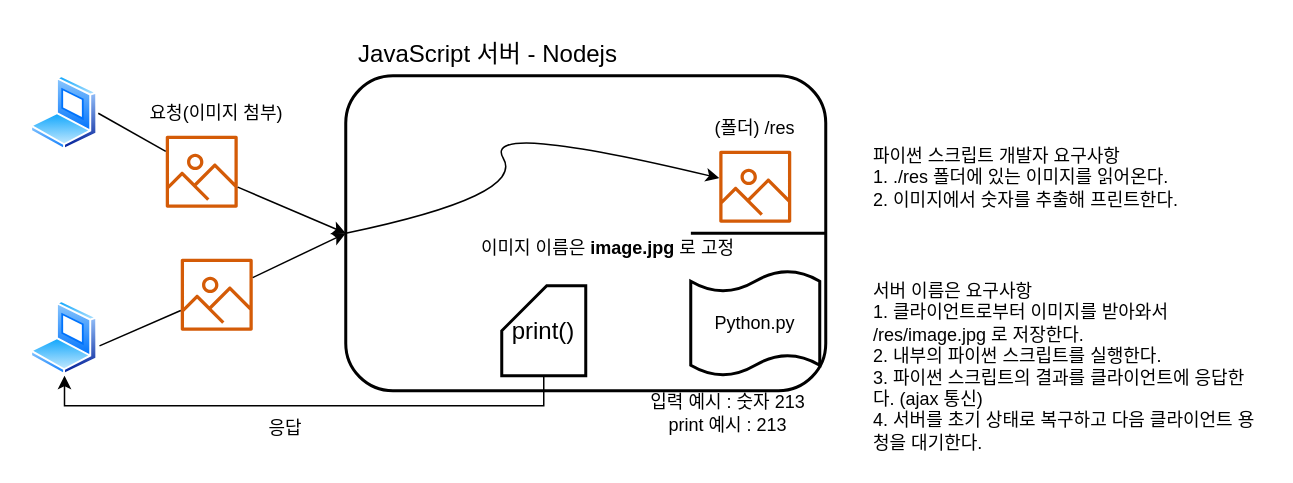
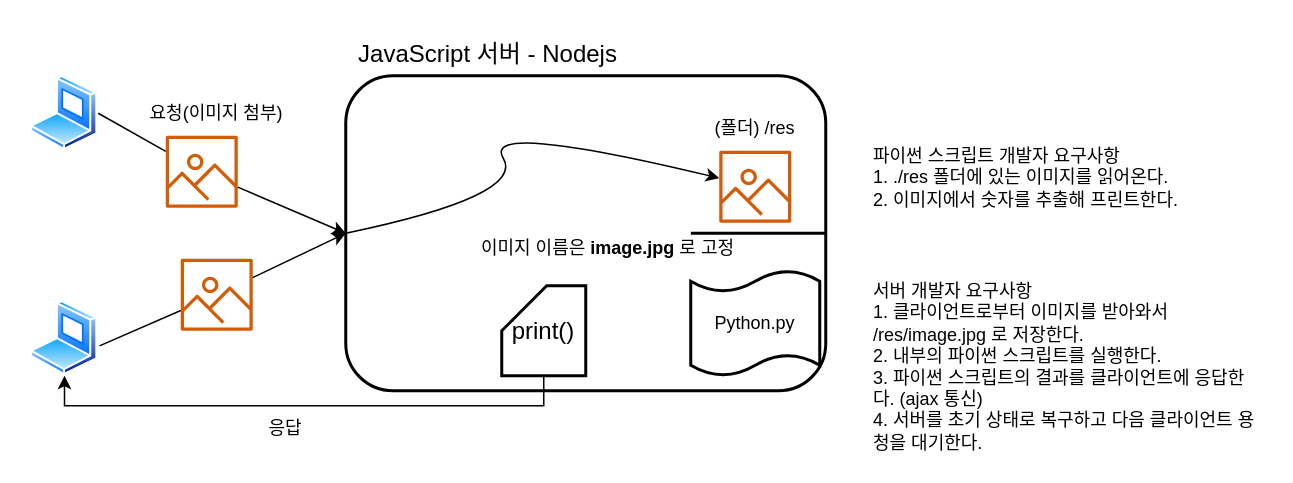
  <mxCell id="0" />
  <mxCell id="1" parent="0" />
  <mxCell id="2" value="" style="rounded=1;whiteSpace=wrap;html=1;fillColor=none;strokeWidth=2;" vertex="1" parent="1"><mxGeometry x="230" y="50" width="320" height="210" as="geometry" /></mxCell>
  <mxCell id="3" value="Python.py" style="shape=tape;whiteSpace=wrap;html=1;strokeWidth=2;fillColor=none;rotation=0;size=0.2;" vertex="1" parent="1"><mxGeometry x="460" y="180" width="86" height="70" as="geometry" /></mxCell>
  <mxCell id="4" value="JavaScript 서버 - Nodejs" style="text;html=1;strokeColor=none;fillColor=none;align=center;verticalAlign=middle;whiteSpace=wrap;rounded=0;fontSize=16;" vertex="1" parent="1"><mxGeometry x="230" y="20" width="190" height="30" as="geometry" /></mxCell>
  <mxCell id="5" style="edgeStyle=orthogonalEdgeStyle;rounded=0;orthogonalLoop=1;jettySize=auto;html=1;exitX=0.5;exitY=1;exitDx=0;exitDy=0;exitPerimeter=0;entryX=0.5;entryY=1;entryDx=0;entryDy=0;" edge="1" parent="1" source="6" target="9"><mxGeometry relative="1" as="geometry" /></mxCell>
  <mxCell id="6" value="print()" style="shape=card;whiteSpace=wrap;html=1;fontSize=16;strokeWidth=2;fillColor=none;" vertex="1" parent="1"><mxGeometry x="334" y="190" width="56" height="60" as="geometry" /></mxCell>
  <mxCell id="7" value="" style="sketch=0;outlineConnect=0;fontColor=#232F3E;gradientColor=none;fillColor=#D45B07;strokeColor=none;dashed=0;verticalLabelPosition=bottom;verticalAlign=top;align=center;html=1;fontSize=12;fontStyle=0;aspect=fixed;pointerEvents=1;shape=mxgraph.aws4.container_registry_image;" vertex="1" parent="1"><mxGeometry x="479" y="100" width="48" height="48" as="geometry" /></mxCell>
  <mxCell id="8" value="" style="aspect=fixed;perimeter=ellipsePerimeter;html=1;align=center;shadow=0;dashed=0;spacingTop=3;image;image=img/lib/active_directory/laptop_client.svg;" vertex="1" parent="1"><mxGeometry x="20" y="50" width="45" height="50" as="geometry" /></mxCell>
  <mxCell id="9" value="" style="aspect=fixed;perimeter=ellipsePerimeter;html=1;align=center;shadow=0;dashed=0;spacingTop=3;image;image=img/lib/active_directory/laptop_client.svg;" vertex="1" parent="1"><mxGeometry x="20" y="200" width="45" height="50" as="geometry" /></mxCell>
  <mxCell id="10" value="" style="sketch=0;outlineConnect=0;fontColor=#232F3E;gradientColor=none;fillColor=#D45B07;strokeColor=none;dashed=0;verticalLabelPosition=bottom;verticalAlign=top;align=center;html=1;fontSize=12;fontStyle=0;aspect=fixed;pointerEvents=1;shape=mxgraph.aws4.container_registry_image;" vertex="1" parent="1"><mxGeometry x="110" y="90" width="48" height="48" as="geometry" /></mxCell>
  <mxCell id="11" value="" style="endArrow=classic;html=1;rounded=0;entryX=0;entryY=0.5;entryDx=0;entryDy=0;" edge="1" parent="1" source="10" target="2"><mxGeometry width="50" height="50" relative="1" as="geometry"><mxPoint x="170" y="130" as="sourcePoint" /><mxPoint x="270" y="200" as="targetPoint" /></mxGeometry></mxCell>
  <mxCell id="12" value="" style="endArrow=none;html=1;rounded=0;exitX=1;exitY=0.5;exitDx=0;exitDy=0;" edge="1" parent="1" source="8" target="10"><mxGeometry width="50" height="50" relative="1" as="geometry"><mxPoint x="220" y="250" as="sourcePoint" /><mxPoint x="270" y="200" as="targetPoint" /></mxGeometry></mxCell>
  <mxCell id="13" value="" style="sketch=0;outlineConnect=0;fontColor=#232F3E;gradientColor=none;fillColor=#D45B07;strokeColor=none;dashed=0;verticalLabelPosition=bottom;verticalAlign=top;align=center;html=1;fontSize=12;fontStyle=0;aspect=fixed;pointerEvents=1;shape=mxgraph.aws4.container_registry_image;" vertex="1" parent="1"><mxGeometry x="120" y="172" width="48" height="48" as="geometry" /></mxCell>
  <mxCell id="14" value="" style="endArrow=classic;html=1;rounded=0;entryX=0;entryY=0.5;entryDx=0;entryDy=0;" edge="1" parent="1" source="13" target="2"><mxGeometry width="50" height="50" relative="1" as="geometry"><mxPoint x="160" y="235" as="sourcePoint" /><mxPoint x="220" y="260" as="targetPoint" /></mxGeometry></mxCell>
  <mxCell id="15" value="" style="endArrow=none;html=1;rounded=0;exitX=1.019;exitY=0.601;exitDx=0;exitDy=0;exitPerimeter=0;" edge="1" parent="1" source="9" target="13"><mxGeometry width="50" height="50" relative="1" as="geometry"><mxPoint x="75" y="85" as="sourcePoint" /><mxPoint x="120" y="110.435" as="targetPoint" /></mxGeometry></mxCell>
  <mxCell id="16" value="" style="curved=1;endArrow=classic;html=1;rounded=0;exitX=0;exitY=0.5;exitDx=0;exitDy=0;" edge="1" parent="1" source="2" target="7"><mxGeometry width="50" height="50" relative="1" as="geometry"><mxPoint x="450" y="230" as="sourcePoint" /><mxPoint x="500" y="180" as="targetPoint" /><Array as="points"><mxPoint x="350" y="130" /><mxPoint x="320" y="80" /></Array></mxGeometry></mxCell>
  <mxCell id="17" value="(폴더) /res" style="text;html=1;strokeColor=none;fillColor=none;align=center;verticalAlign=middle;whiteSpace=wrap;rounded=0;" vertex="1" parent="1"><mxGeometry x="468" y="70" width="70" height="30" as="geometry" /></mxCell>
  <mxCell id="18" value="" style="endArrow=none;html=1;rounded=0;entryX=1;entryY=0.5;entryDx=0;entryDy=0;exitX=0.719;exitY=0.5;exitDx=0;exitDy=0;exitPerimeter=0;strokeWidth=2;" edge="1" parent="1" source="2" target="2"><mxGeometry width="50" height="50" relative="1" as="geometry"><mxPoint x="300" y="230" as="sourcePoint" /><mxPoint x="350" y="180" as="targetPoint" /></mxGeometry></mxCell>
  <mxCell id="19" value="응답" style="text;html=1;strokeColor=none;fillColor=none;align=center;verticalAlign=middle;whiteSpace=wrap;rounded=0;" vertex="1" parent="1"><mxGeometry x="170" y="270" width="40" height="30" as="geometry" /></mxCell>
  <mxCell id="20" value="요청(이미지 첨부)" style="text;html=1;strokeColor=none;fillColor=none;align=center;verticalAlign=middle;whiteSpace=wrap;rounded=0;" vertex="1" parent="1"><mxGeometry x="94" y="60" width="100" height="30" as="geometry" /></mxCell>
- <mxCell id="21" value="입력 예시 : 숫자 213&lt;br&gt;print 예시 : 213" style="text;html=1;strokeColor=none;fillColor=none;align=center;verticalAlign=middle;whiteSpace=wrap;rounded=0;" vertex="1" parent="1"><mxGeometry x="420" y="260" width="130" height="30" as="geometry" /></mxCell>
  <mxCell id="22" value="파이썬 스크립트 개발자 요구사항&lt;br&gt;1. ./res 폴더에 있는 이미지를 읽어온다.&lt;br&gt;2. 이미지에서 숫자를 추출해 프린트한다." style="text;html=1;strokeColor=none;fillColor=none;align=left;verticalAlign=top;whiteSpace=wrap;rounded=0;" vertex="1" parent="1"><mxGeometry x="580" y="90" width="230" height="70" as="geometry" /></mxCell>
- <mxCell id="23" value="서버 이름은 요구사항&lt;br&gt;1. 클라이언트로부터 이미지를 받아와서 /res/image.jpg 로 저장한다.&lt;br&gt;2. 내부의 파이썬 스크립트를 실행한다.&lt;br&gt;3. 파이썬 스크립트의 결과를 클라이언트에 응답한다. (ajax 통신)&lt;br&gt;4. 서버를 초기 상태로 복구하고 다음 클라이언트 용청을 대기한다." style="text;html=1;strokeColor=none;fillColor=none;align=left;verticalAlign=top;whiteSpace=wrap;rounded=0;" vertex="1" parent="1"><mxGeometry x="580" y="180" width="260" height="120" as="geometry" /></mxCell>
+ <mxCell id="23" value="서버 개발자 요구사항&lt;br&gt;1. 클라이언트로부터 이미지를 받아와서 /res/image.jpg 로 저장한다.&lt;br&gt;2. 내부의 파이썬 스크립트를 실행한다.&lt;br&gt;3. 파이썬 스크립트의 결과를 클라이언트에 응답한다. (ajax 통신)&lt;br&gt;4. 서버를 초기 상태로 복구하고 다음 클라이언트 용청을 대기한다." style="text;html=1;strokeColor=none;fillColor=none;align=left;verticalAlign=top;whiteSpace=wrap;rounded=0;" vertex="1" parent="1"><mxGeometry x="580" y="180" width="260" height="120" as="geometry" /></mxCell>
  <mxCell id="24" value="이미지 이름은 &lt;b&gt;image.jpg&lt;/b&gt; 로 고정" style="text;html=1;strokeColor=none;fillColor=none;align=center;verticalAlign=middle;whiteSpace=wrap;rounded=0;" vertex="1" parent="1"><mxGeometry x="310" y="150" width="190" height="30" as="geometry" /></mxCell>
